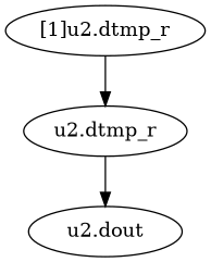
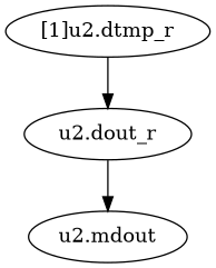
  strict digraph {
-   "u2.mdout" [complexity=0 importance=0.00658462857094 rank=0.0 label="u2.dout"]
-   "u2.dout_r" [complexity=2 importance=0.0109473636308 rank=0.0054736818154 label="u2.dtmp_r"]
+   "u2.mdout" [complexity=0 importance=0.00658462857094 rank=0.0]
+   "u2.dout_r" [complexity=2 importance=0.0109473636308 rank=0.0054736818154]
    "[1]u2.dtmp_r" [complexity=4 importance=0.0159763137983 rank=0.00399407844957]
    "u2.dout_r" -> "u2.mdout"
    "[1]u2.dtmp_r" -> "u2.dout_r"
  }
